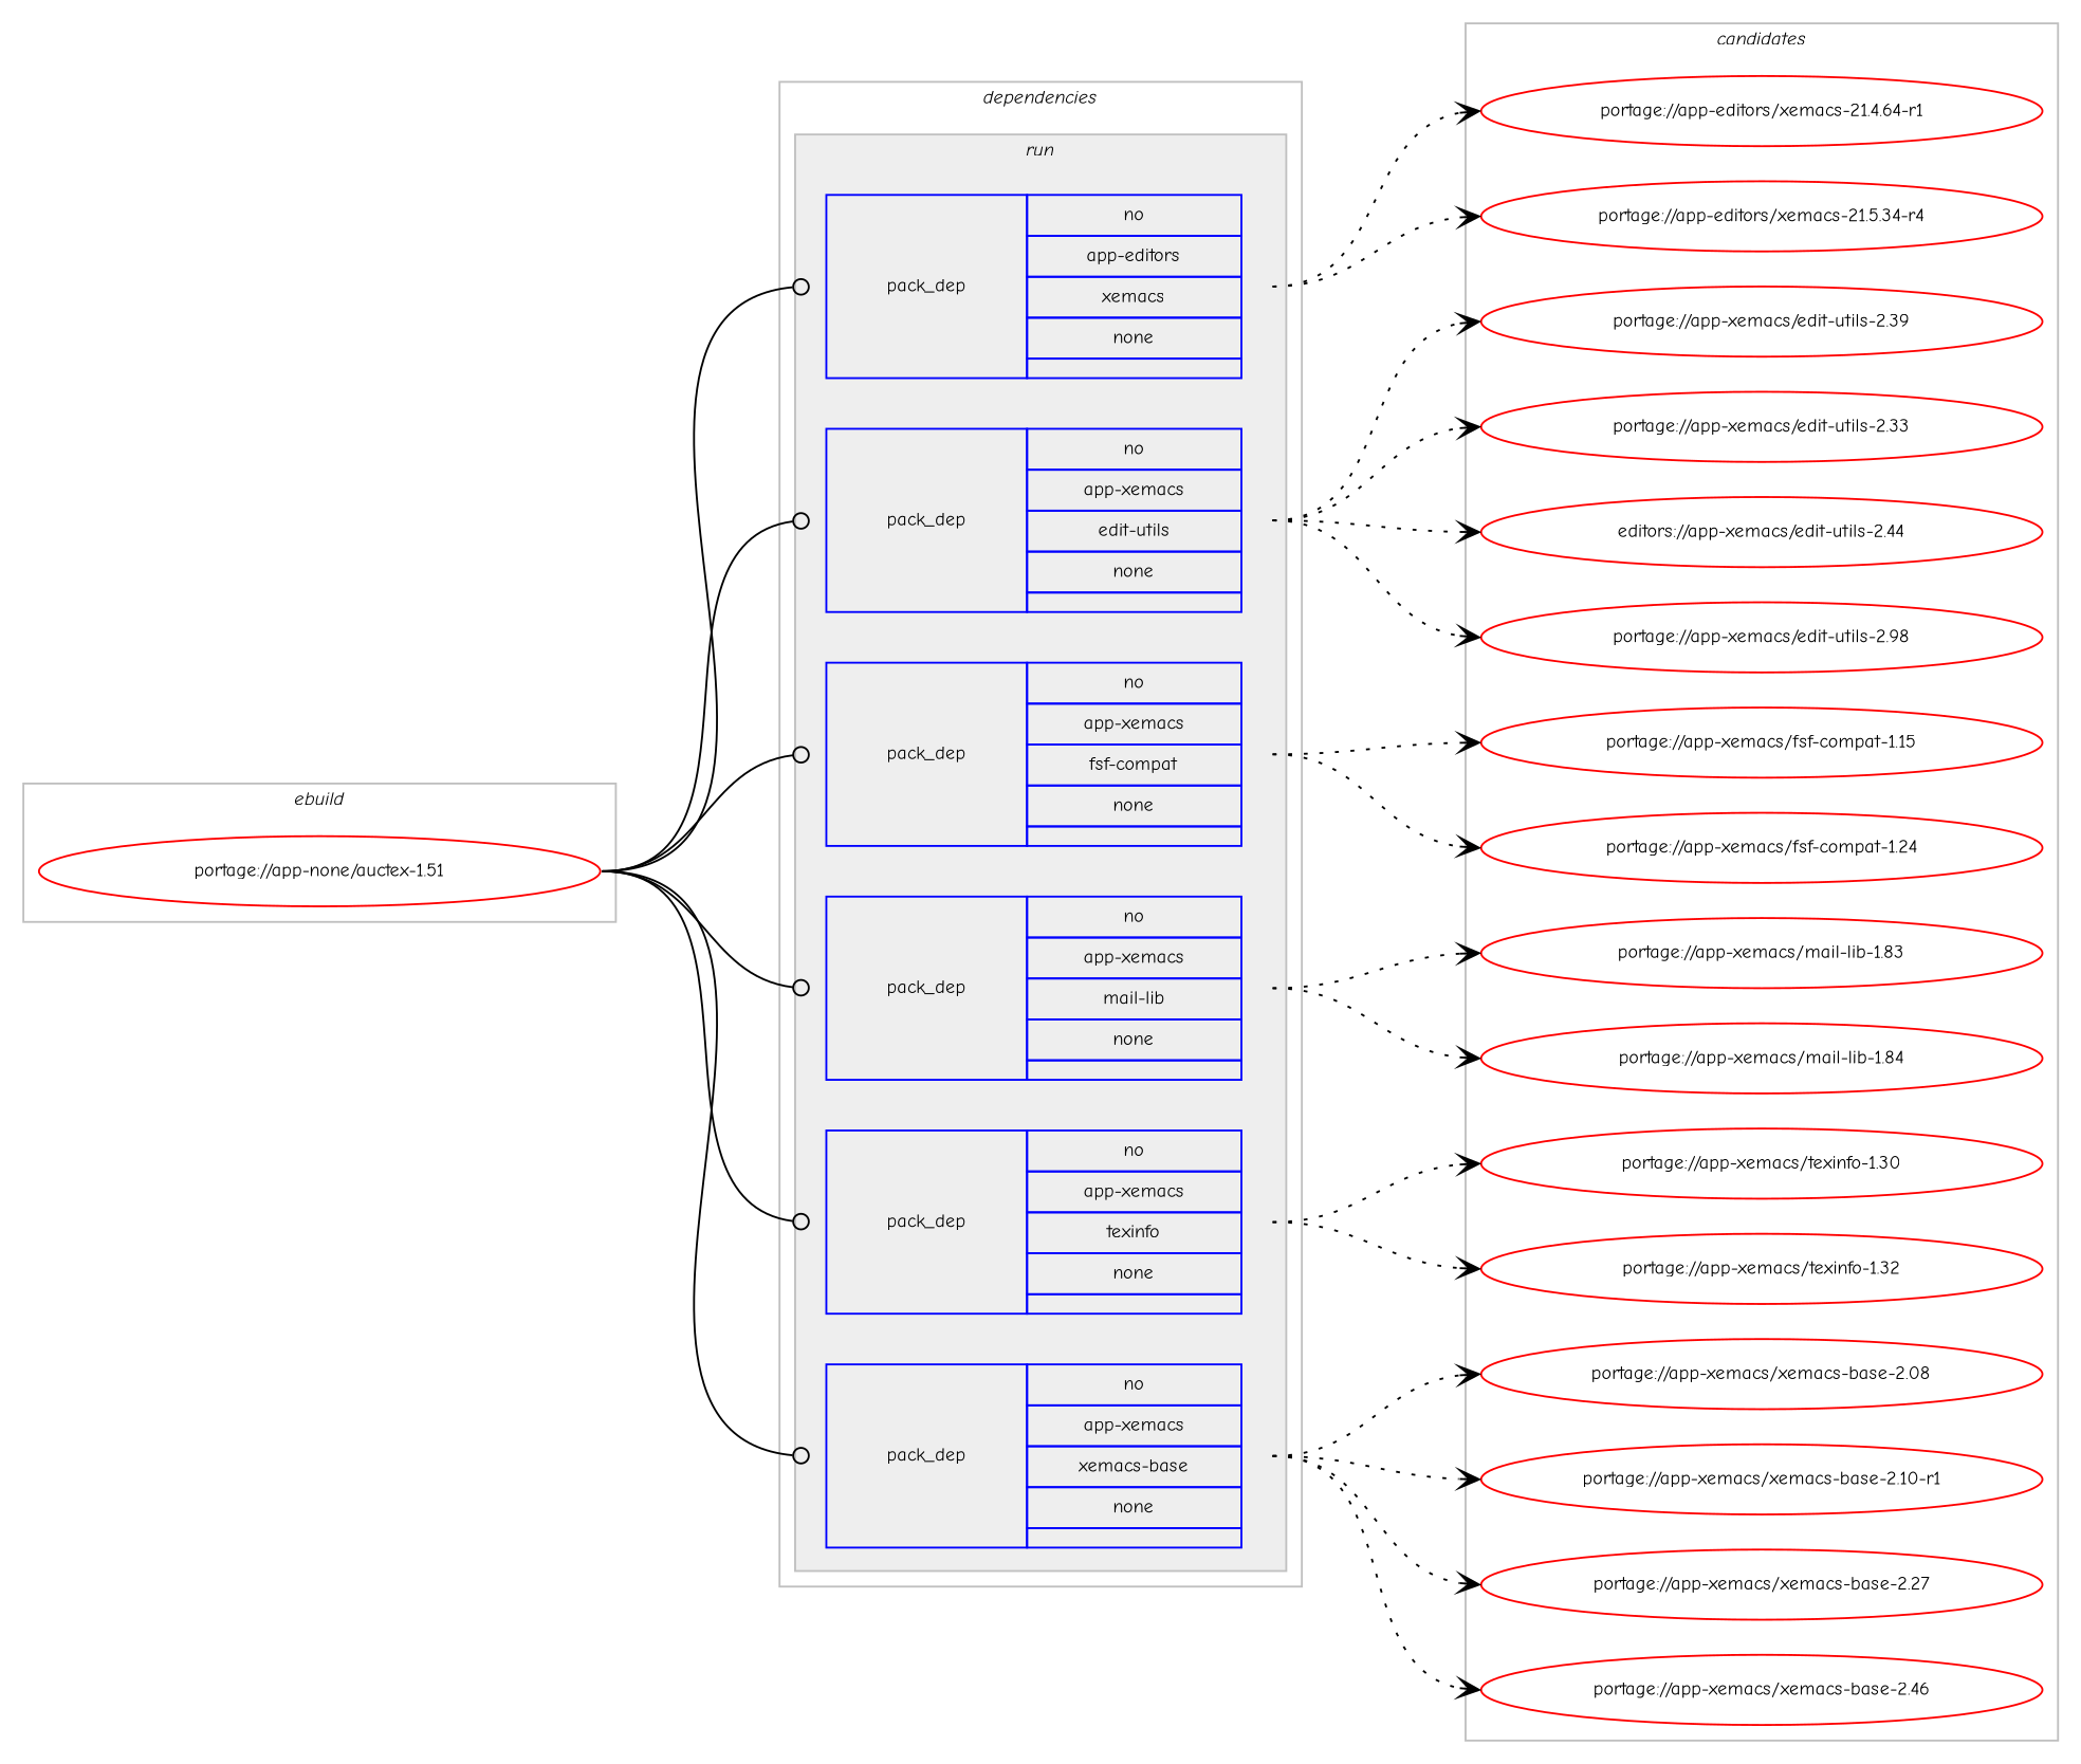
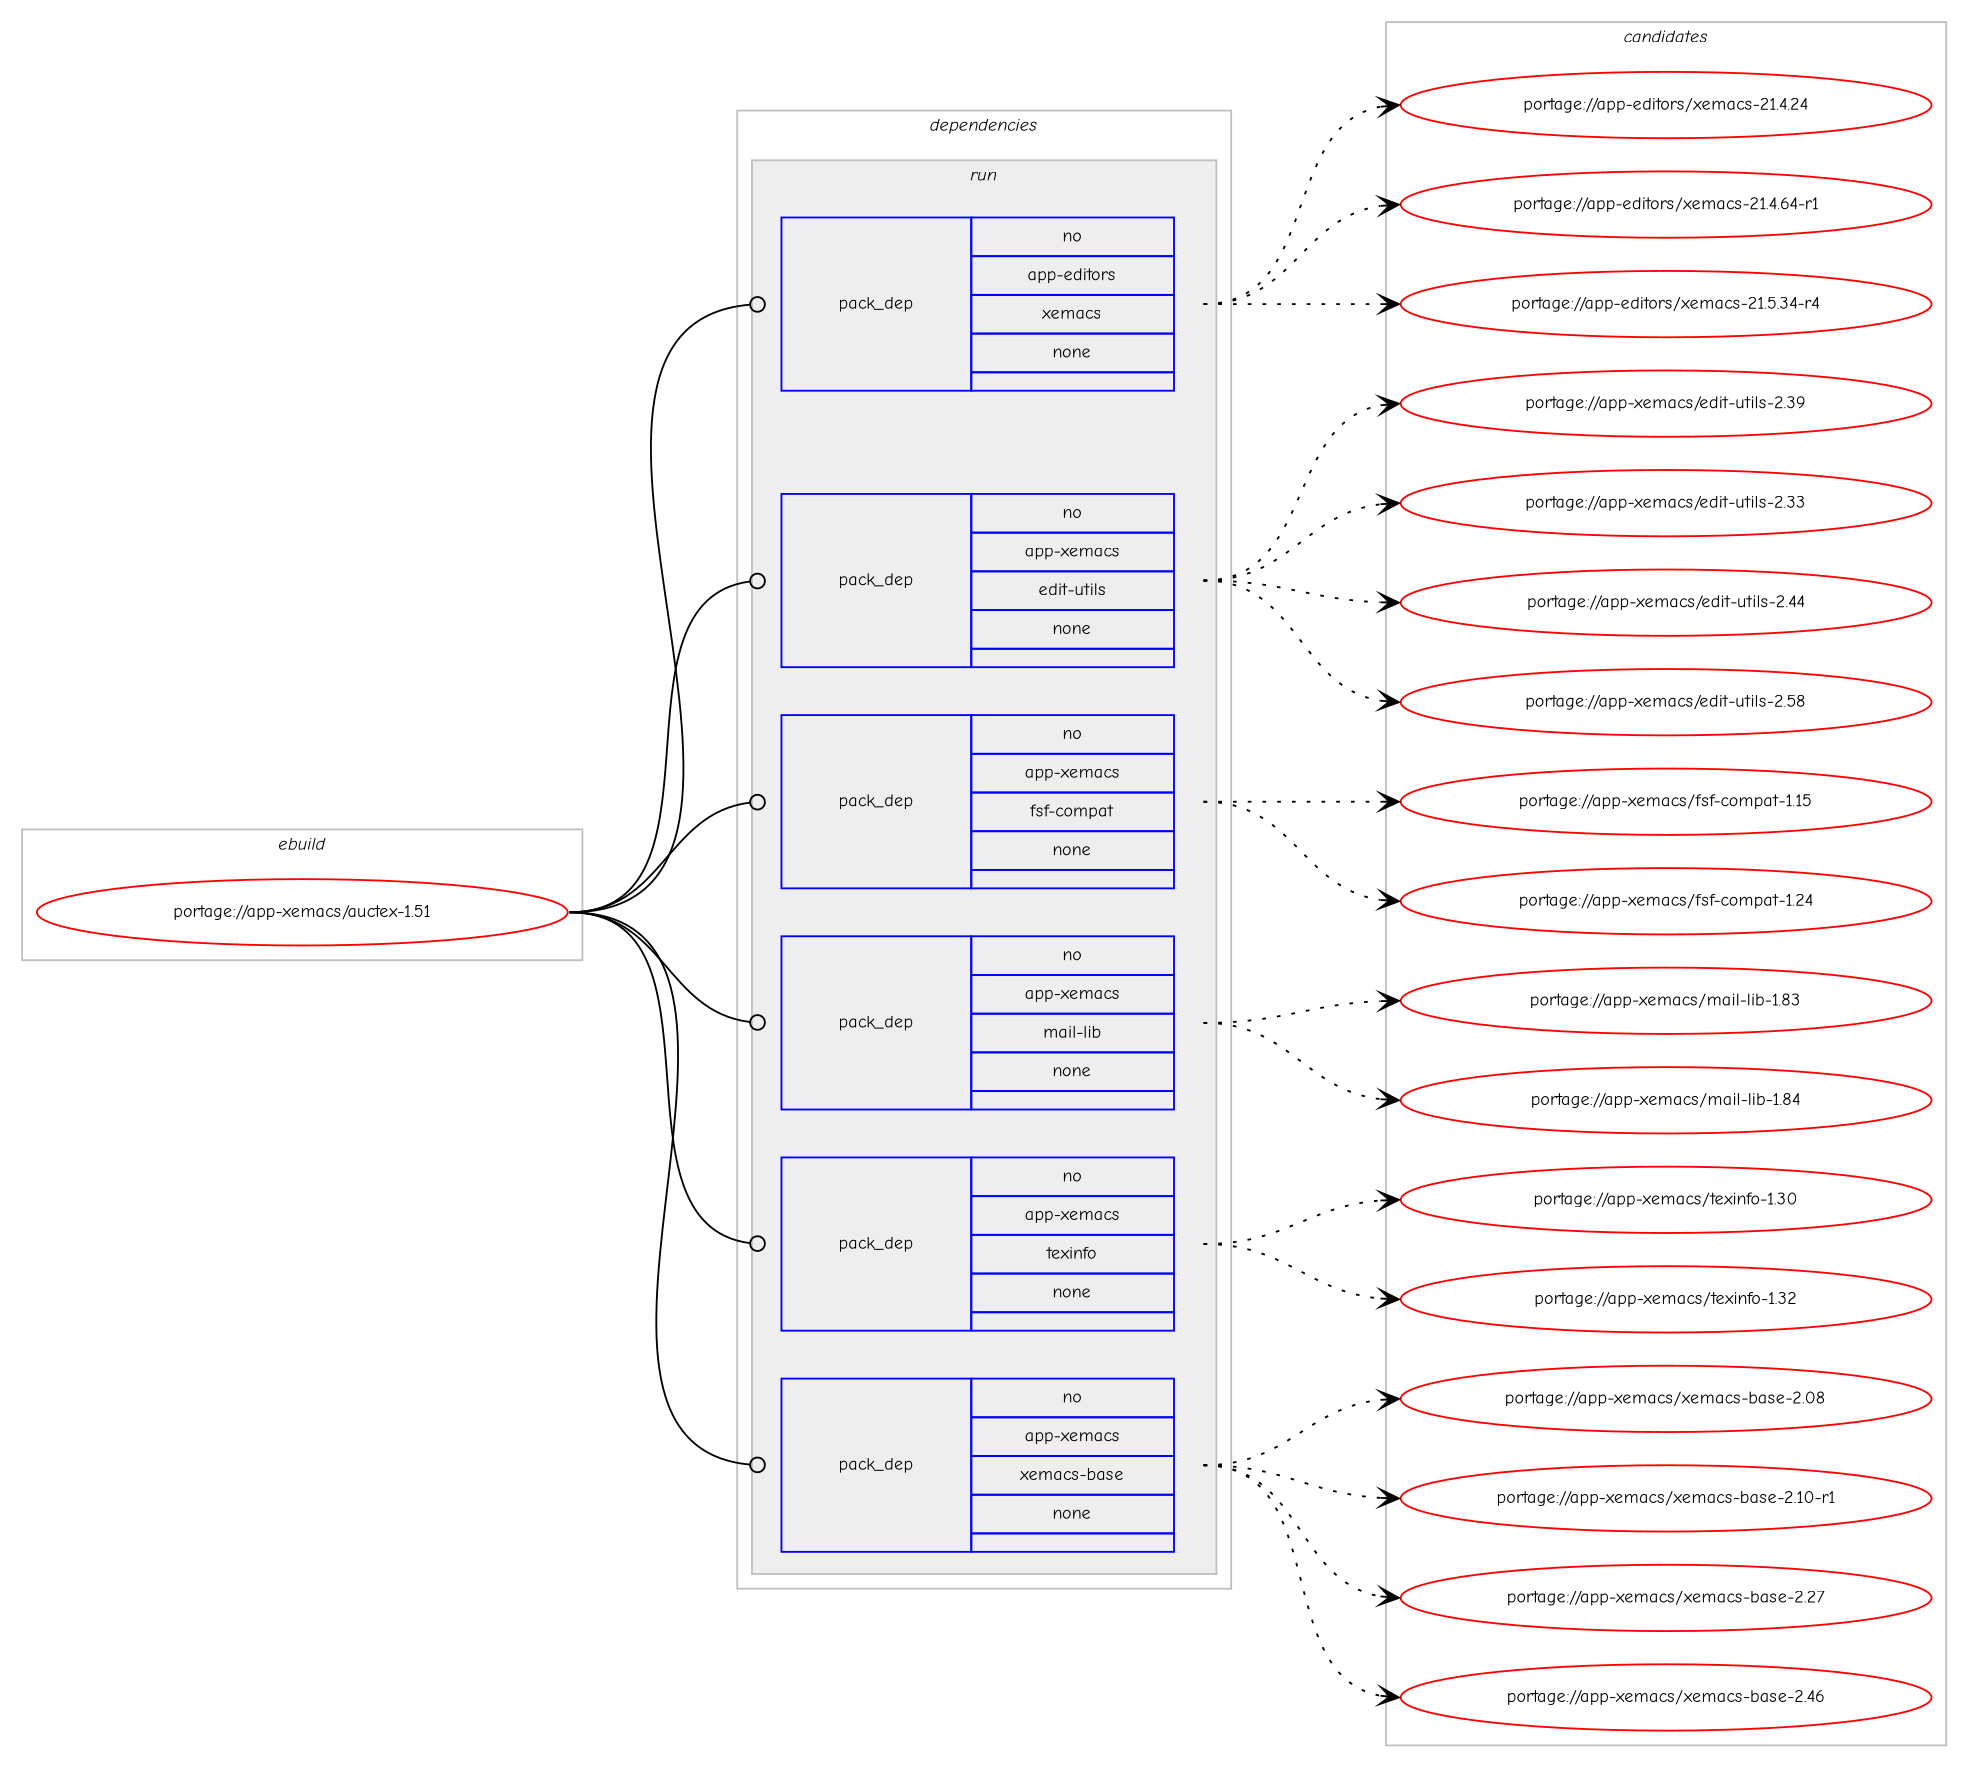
  digraph {
    compound=true
    concentrate=true
    fontname="Comic Neue"
    fontsize=10
    newrank=true
    rankdir=LR
    ranksep=1.5
    node [color=red fontname="Comic Neue" fontsize=10]
    edge [arrowhead=vee fontname="Comic Neue" headport=w style=dotted tailport=e weight=100]
-   n1 [label="portage://app-none/auctex-1.51" width=4]
+   n1 [label="portage://app-xemacs/auctex-1.51" width=4]
    n2 [color=blue label=<<TABLE BORDER="0" CELLBORDER="1" CELLSPACING="0" CELLPADDING="4" WIDTH="220"><TR><TD ROWSPAN="6" CELLPADDING="30">pack_dep</TD></TR><TR><TD WIDTH="110">no</TD></TR><TR><TD>app-editors</TD></TR><TR><TD>xemacs</TD></TR><TR><TD>none</TD></TR><TR><TD></TD></TR></TABLE>> shape=none]
    n3 [color=blue label=<<TABLE BORDER="0" CELLBORDER="1" CELLSPACING="0" CELLPADDING="4" WIDTH="220"><TR><TD ROWSPAN="6" CELLPADDING="30">pack_dep</TD></TR><TR><TD WIDTH="110">no</TD></TR><TR><TD>app-xemacs</TD></TR><TR><TD>edit-utils</TD></TR><TR><TD>none</TD></TR><TR><TD></TD></TR></TABLE>> shape=none]
    n4 [color=blue label=<<TABLE BORDER="0" CELLBORDER="1" CELLSPACING="0" CELLPADDING="4" WIDTH="220"><TR><TD ROWSPAN="6" CELLPADDING="30">pack_dep</TD></TR><TR><TD WIDTH="110">no</TD></TR><TR><TD>app-xemacs</TD></TR><TR><TD>fsf-compat</TD></TR><TR><TD>none</TD></TR><TR><TD></TD></TR></TABLE>> shape=none]
    n5 [color=blue label=<<TABLE BORDER="0" CELLBORDER="1" CELLSPACING="0" CELLPADDING="4" WIDTH="220"><TR><TD ROWSPAN="6" CELLPADDING="30">pack_dep</TD></TR><TR><TD WIDTH="110">no</TD></TR><TR><TD>app-xemacs</TD></TR><TR><TD>mail-lib</TD></TR><TR><TD>none</TD></TR><TR><TD></TD></TR></TABLE>> shape=none]
    n6 [color=blue label=<<TABLE BORDER="0" CELLBORDER="1" CELLSPACING="0" CELLPADDING="4" WIDTH="220"><TR><TD ROWSPAN="6" CELLPADDING="30">pack_dep</TD></TR><TR><TD WIDTH="110">no</TD></TR><TR><TD>app-xemacs</TD></TR><TR><TD>texinfo</TD></TR><TR><TD>none</TD></TR><TR><TD></TD></TR></TABLE>> shape=none]
    n7 [color=blue label=<<TABLE BORDER="0" CELLBORDER="1" CELLSPACING="0" CELLPADDING="4" WIDTH="220"><TR><TD ROWSPAN="6" CELLPADDING="30">pack_dep</TD></TR><TR><TD WIDTH="110">no</TD></TR><TR><TD>app-xemacs</TD></TR><TR><TD>xemacs-base</TD></TR><TR><TD>none</TD></TR><TR><TD></TD></TR></TABLE>> shape=none]
+   n8 [label="portage://app-editors/xemacs-21.4.24" width=4]
    n9 [label="portage://app-editors/xemacs-21.4.64-r1" width=4]
    n10 [label="portage://app-editors/xemacs-21.5.34-r4" width=4]
    n11 [label="portage://app-xemacs/edit-utils-2.39" width=4]
    n12 [label="portage://app-xemacs/edit-utils-2.33" width=4]
-   n13 [label="editors://app-xemacs/edit-utils-2.44" width=4]
-   n14 [label="portage://app-xemacs/edit-utils-2.98" width=4]
+   n13 [label="portage://app-xemacs/edit-utils-2.44" width=4]
+   n14 [label="portage://app-xemacs/edit-utils-2.58" width=4]
    n15 [label="portage://app-xemacs/fsf-compat-1.15" width=4]
    n16 [label="portage://app-xemacs/fsf-compat-1.24" width=4]
    n17 [label="portage://app-xemacs/mail-lib-1.83" width=4]
    n18 [label="portage://app-xemacs/mail-lib-1.84" width=4]
    n19 [label="portage://app-xemacs/texinfo-1.30" width=4]
    n20 [label="portage://app-xemacs/texinfo-1.32" width=4]
    n21 [label="portage://app-xemacs/xemacs-base-2.08" width=4]
    n22 [label="portage://app-xemacs/xemacs-base-2.10-r1" width=4]
    n23 [label="portage://app-xemacs/xemacs-base-2.27" width=4]
    n24 [label="portage://app-xemacs/xemacs-base-2.46" width=4]
    subgraph cluster_1 {
      color=gray
      label=<<i>ebuild</i>>
      rank=same
      n1
    }
    subgraph cluster_2 {
      color=gray
      label=<<i>dependencies</i>>
      subgraph cluster_3 {
        color=gray
        fillcolor="#eeeeee"
        label=<<i>compile</i>>
        style=filled
      }
      subgraph cluster_4 {
        color=gray
        fillcolor="#eeeeee"
        label=<<i>compile and run</i>>
        style=filled
      }
      subgraph cluster_5 {
        color=gray
        fillcolor="#eeeeee"
        label=<<i>run</i>>
        style=filled
        subgraph sub_6 {
          color=gray
          fillcolor="#eeeeee"
          label=<<i>run</i>>
          style=filled
          n2
        }
        subgraph sub_7 {
          color=gray
          fillcolor="#eeeeee"
          label=<<i>run</i>>
          style=filled
          n3
        }
        subgraph sub_8 {
          color=gray
          fillcolor="#eeeeee"
          label=<<i>run</i>>
          style=filled
          n4
        }
        subgraph sub_9 {
          color=gray
          fillcolor="#eeeeee"
          label=<<i>run</i>>
          style=filled
          n5
        }
        subgraph sub_10 {
          color=gray
          fillcolor="#eeeeee"
          label=<<i>run</i>>
          style=filled
          n6
        }
        subgraph sub_11 {
          color=gray
          fillcolor="#eeeeee"
          label=<<i>run</i>>
          style=filled
          n7
        }
      }
    }
    subgraph cluster_12 {
      color=gray
      label=<<i>candidates</i>>
      rank=same
      subgraph sub_13 {
        color=black
        label=<<i>candidates</i>>
        nodesep=1
        rank=same
+       n8
        n9
        n10
      }
      subgraph sub_14 {
        color=black
        label=<<i>candidates</i>>
        nodesep=1
        rank=same
        n11
        n12
        n13
        n14
      }
      subgraph sub_15 {
        color=black
        label=<<i>candidates</i>>
        nodesep=1
        rank=same
        n15
        n16
      }
      subgraph sub_16 {
        color=black
        label=<<i>candidates</i>>
        nodesep=1
        rank=same
        n17
        n18
      }
      subgraph sub_17 {
        color=black
        label=<<i>candidates</i>>
        nodesep=1
        rank=same
        n19
        n20
      }
      subgraph sub_18 {
        color=black
        label=<<i>candidates</i>>
        nodesep=1
        rank=same
        n21
        n22
        n23
        n24
      }
    }
    n1 -> n2 [arrowhead=odot style=solid weight=20]
    n1 -> n3 [arrowhead=odot style=solid weight=20]
    n1 -> n4 [arrowhead=odot style=solid weight=20]
    n1 -> n5 [arrowhead=odot style=solid weight=20]
    n1 -> n6 [arrowhead=odot style=solid weight=20]
    n1 -> n7 [arrowhead=odot style=solid weight=20]
+   n2 -> n8
    n2 -> n9
    n2 -> n10
    n3 -> n11
    n3 -> n12
    n3 -> n13
    n3 -> n14
    n4 -> n15
    n4 -> n16
    n5 -> n17
    n5 -> n18
    n6 -> n19
    n6 -> n20
    n7 -> n21
    n7 -> n22
    n7 -> n23
    n7 -> n24
  }
